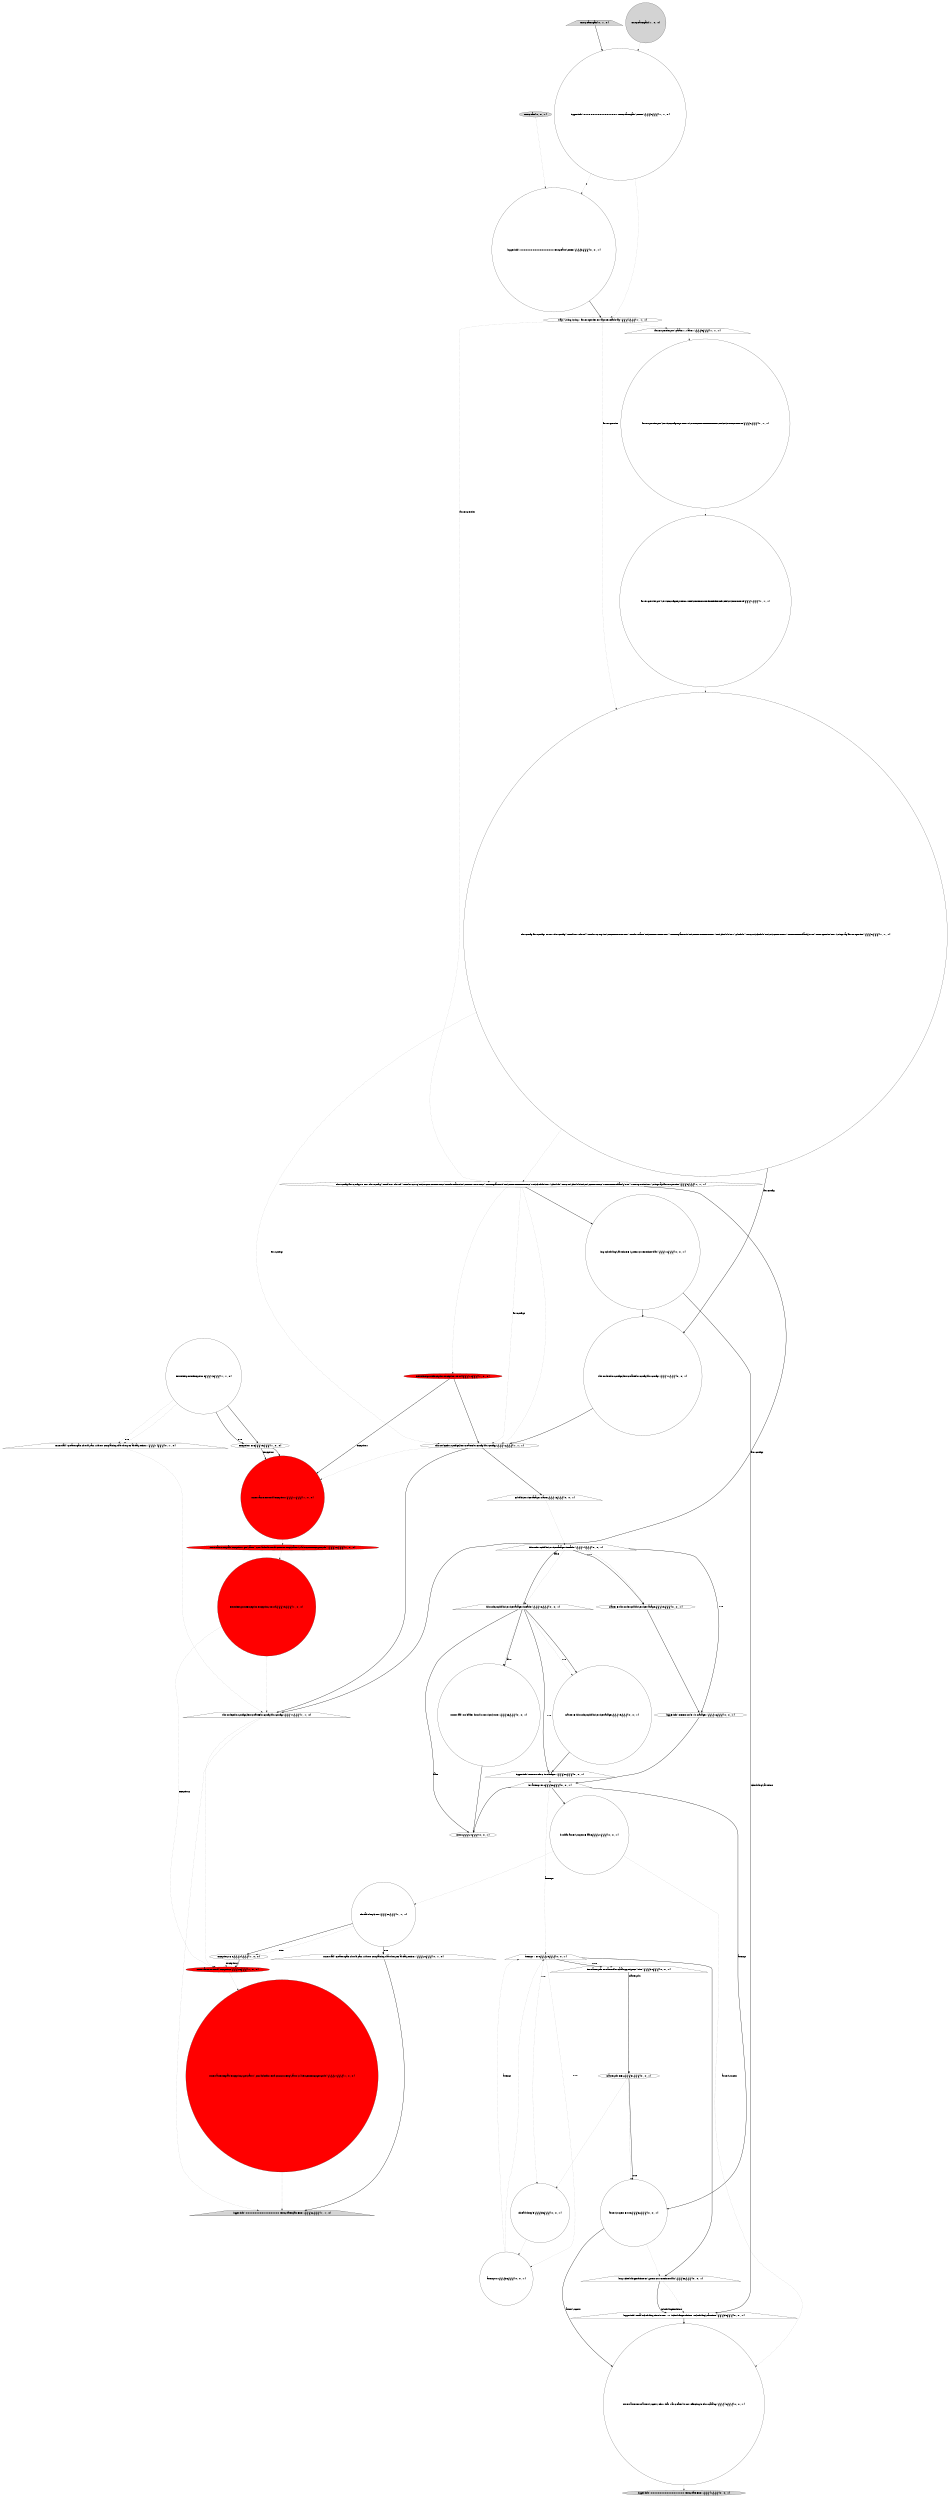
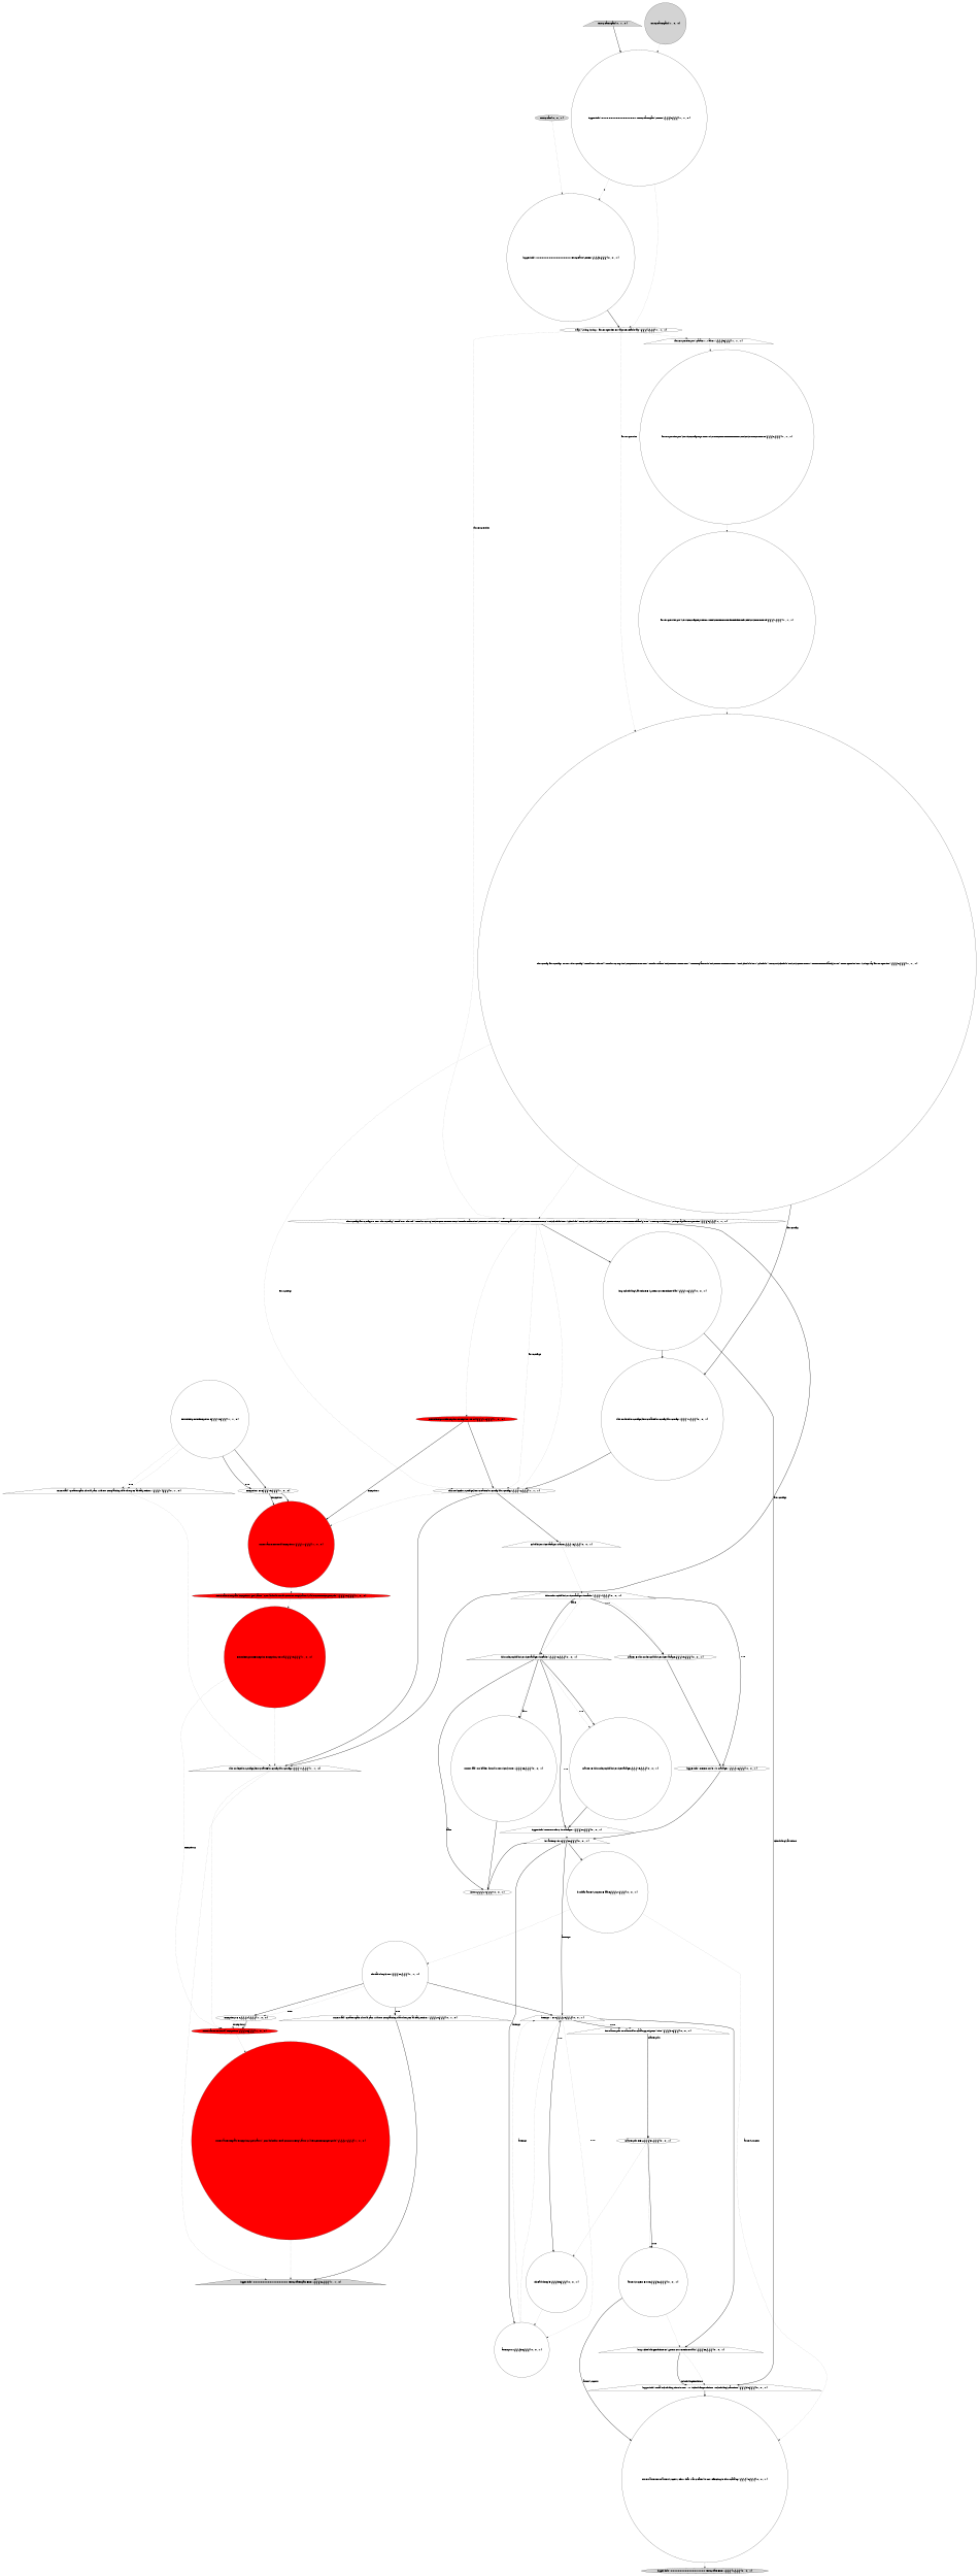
  digraph {
    node [fillcolor=white shape=circle style=filled]
    edge [style=dotted]
    n1 [label="int attempt = 0@@@26@@@['0', '0', '1']" shape=trapezium]
    n2 [label="attempt < 800@@@29@@@['0', '0', '1']" shape=trapezium]
    n3 [label="boolean assertSuccess = false@@@27@@@['0', '0', '1']"]
    n4 [label="attempt++@@@36@@@['0', '0', '1']"]
    n5 [label="return@@@24@@@['0', '0', '1']" shape=ellipse]
    n6 [label="long schedulingEndTime = System.currentTimeMillis()@@@38@@@['0', '0', '1']" shape=trapezium]
    n7 [label="Thread.sleep(5)@@@35@@@['0', '0', '1']"]
    n8 [label="int masterJobs = master.flowCatalog.getSpecs().size()@@@30@@@['0', '0', '1']" shape=trapezium]
    n9 [label="Assert.assertTrue(assertSuccess,\"Flow that was created is not reflecting in FlowCatalog\")@@@40@@@['0', '0', '1']"]
    n10 [label="Thread.sleep(3000)@@@28@@@['1', '1', '1']"]
    n11 [label="this.node2FlowConfigClient.createFlowConfig(flowConfig2)@@@17@@@['1', '1', '0']" shape=trapezium]
    n12 [fillcolor=red label="Assert.assertNotNull(exception2)@@@26@@@['1', '0', '0']" shape=ellipse]
    n13 [fillcolor=lightgray label="logger.info(\"+++++++++++++++++++ testCreateAgain END\")@@@22@@@['1', '1', '0']" shape=trapezium]
    n14 [fillcolor=red label="Assert.assertEquals(exception2.getStatus(),com.linkedin.restli.common.HttpStatus.S_409_CONFLICT.getCode())@@@27@@@['1', '0', '0']"]
    n15 [label="logger.info(\"Total scheduling time in ms: \" + (schedulingEndTime - schedulingStartTime))@@@39@@@['0', '0', '1']" shape=trapezium]
    n16 [fillcolor=lightgray label="logger.info(\"+++++++++++++++++++ testCreate END\")@@@41@@@['0', '0', '1']" shape=ellipse]
    n17 [label="FlowConfig flowConfig2 = new FlowConfig().setId(new FlowId().setFlowGroup(TEST_GROUP_NAME_2).setFlowName(TEST_FLOW_NAME_2)).setTemplateUris(TEST_TEMPLATE_URI_2).setSchedule(new Schedule().setCronSchedule(TEST_SCHEDULE_2).setRunImmediately(true)).setProperties(new StringMap(flowProperties))@@@9@@@['1', '1', '1']" shape=ellipse]
    n18 [label="this.node2FlowConfigClient.createFlowConfig(flowConfig2)@@@12@@@['1', '1', '1']" shape=ellipse]
    n19 [label="long schedulingStartTime = System.currentTimeMillis()@@@10@@@['0', '0', '1']"]
    n20 [fillcolor=red label="RestLiResponseException exception1 = null@@@10@@@['1', '0', '0']" shape=ellipse]
    n21 [label="GobblinServiceManager master@@@13@@@['0', '0', '1']" shape=trapezium]
    n22 [fillcolor=red label="Assert.assertNotNull(exception1)@@@17@@@['1', '0', '0']"]
    n23 [label="this.node1FlowConfigClient.createFlowConfig(flowConfig1)@@@11@@@['0', '0', '1']"]
    n24 [label="masterJobs == 2@@@31@@@['0', '0', '1']" shape=ellipse]
    n25 [label="assertSuccess = true@@@32@@@['0', '0', '1']"]
    n26 [label="master = this.node1GobblinServiceManager@@@15@@@['0', '0', '1']" shape=ellipse]
    n27 [label="logger.info(\"#### node 1 is manager\")@@@16@@@['0', '0', '1']" shape=ellipse]
    n28 [label="this.node1GobblinServiceManager.isLeader()@@@14@@@['0', '0', '1']" shape=trapezium]
    n29 [label="this.node2GobblinServiceManager.isLeader()@@@18@@@['0', '0', '1']" shape=trapezium]
    n30 [label="logger.info(\"+++++++++++++++++++ testCreate START\")@@@3@@@['0', '0', '1']"]
    n31 [label="Map<String,String> flowProperties = Maps.newHashMap()@@@4@@@['1', '1', '1']" shape=ellipse]
    n32 [label="flowProperties.put(\"param1\",\"value1\")@@@5@@@['1', '1', '1']" shape=trapezium]
    n33 [label="FlowConfig flowConfig1 = new FlowConfig().setId(new FlowId().setFlowGroup(TEST_GROUP_NAME_1).setFlowName(TEST_FLOW_NAME_1)).setTemplateUris(TEST_TEMPLATE_URI_1).setSchedule(new Schedule().setCronSchedule(TEST_SCHEDULE_1).setRunImmediately(true)).setProperties(new StringMap(flowProperties))@@@8@@@['1', '1', '1']"]
    n34 [fillcolor=lightgray label="testCreateAgain['0', '1', '0']" shape=trapezium]
    n35 [label="logger.info(\"+++++++++++++++++++ testCreateAgain START\")@@@3@@@['1', '1', '0']"]
    n36 [fillcolor=lightgray label="testCreate['0', '0', '1']" shape=ellipse]
    n37 [label="flowProperties.put(ServiceConfigKeys.FLOW_SOURCE_IDENTIFIER_KEY,TEST_SOURCE_NAME)@@@6@@@['1', '1', '1']"]
    n38 [label="flowProperties.put(ServiceConfigKeys.FLOW_DESTINATION_IDENTIFIER_KEY,TEST_SINK_NAME)@@@7@@@['1', '1', '1']"]
    n39 [label="Assert.fail(\"Create Again should pass without complaining that the spec already exists.\")@@@20@@@['0', '1', '0']" shape=trapezium]
    n40 [label="Assert.fail(\"Create Again should pass without complaining that the spec already exists.\")@@@14@@@['0', '1', '0']" shape=trapezium]
    n41 [fillcolor=red label="Assert.assertEquals(exception1.getStatus(),com.linkedin.restli.common.HttpStatus.S_409_CONFLICT.getCode())@@@18@@@['1', '0', '0']" shape=ellipse]
    n42 [fillcolor=red label="RestLiResponseException exception2 = null@@@19@@@['1', '0', '0']"]
    n43 [label="logger.info(\"#### node 2 is manager\")@@@20@@@['0', '0', '1']" shape=trapezium]
    n44 [label="Assert.fail(\"No leader found in service cluster\")@@@23@@@['0', '0', '1']"]
    n45 [label="master = this.node2GobblinServiceManager@@@19@@@['0', '0', '1']"]
    n46 [fillcolor=lightgray label="testCreateAgain['1', '0', '0']"]
    n47 [label="exception2 = e@@@24@@@['1', '0', '0']" shape=ellipse]
    n48 [label="RestLiResponseException e@@@13@@@['1', '1', '0']"]
    n49 [label="exception1 = e@@@15@@@['1', '0', '0']" shape=ellipse]
-   n1 -> n2 [label=attempt]
+   n1 -> n2 [label=attempt style=bold]
    n1 -> n3 [style=bold]
-   n1 -> n25 [label=attempt style=bold]
+   n1 -> n4 [label=attempt style=bold]
    n1 -> n5 [style=bold]
    n2 -> n4 [label=true]
    n2 -> n6 [style=bold]
-   n2 -> n7 [label=true]
+   n2 -> n7 [label=true style=bold]
    n2 -> n8 [label=true]
    n2 -> n8 [style=bold]
    n3 -> n9 [label=assertSuccess]
    n3 -> n10
    n4 -> n2 [label=attempt]
    n4 -> n2
    n6 -> n15 [label=schedulingEndTime style=bold]
    n6 -> n15
    n7 -> n4
    n8 -> n24 [style=bold]
    n8 -> n24 [label=masterJobs]
    n9 -> n16
+   n10 -> n2 [style=bold]
    n10 -> n39 [label=true]
    n10 -> n39 [style=bold]
    n10 -> n47 [label=true]
    n10 -> n47 [style=bold]
    n11 -> n12
    n11 -> n13
    n12 -> n14
    n14 -> n13
    n15 -> n9 [style=bold]
    n17 -> n11 [label=flowConfig2 style=bold]
    n17 -> n18
    n17 -> n18 [label=flowConfig2]
    n17 -> n19 [style=bold]
    n17 -> n20
    n18 -> n11 [style=bold]
    n18 -> n21 [style=bold]
    n18 -> n22
    n19 -> n15 [label=schedulingStartTime style=bold]
    n19 -> n23 [style=bold]
    n20 -> n18 [style=bold]
    n20 -> n22 [label=exception1 style=bold]
    n21 -> n28
    n22 -> n41
    n23 -> n18 [style=bold]
    n24 -> n7
    n24 -> n25
    n24 -> n25 [label=true style=bold]
    n25 -> n6
    n25 -> n9 [label=assertSuccess style=bold]
    n26 -> n27 [style=bold]
    n27 -> n1 [style=bold]
    n28 -> n26 [label=true style=bold]
    n28 -> n26
    n28 -> n27 [label=true style=bold]
    n28 -> n29 [label=false style=bold]
    n28 -> n29
    n29 -> n5 [label=false style=bold]
    n29 -> n43 [label=true style=bold]
    n29 -> n44 [label=false style=bold]
    n29 -> n44
    n29 -> n45 [style=bold]
    n29 -> n45 [label=true]
    n30 -> n31 [style=bold]
    n31 -> n17 [label=flowProperties]
    n31 -> n32
    n31 -> n33 [label=flowProperties]
    n32 -> n37
    n33 -> n17
    n33 -> n18 [label=flowConfig1]
    n33 -> n23 [label=flowConfig1 style=bold]
    n34 -> n35 [style=bold]
    n35 -> n30 [label=0]
    n35 -> n31
    n36 -> n30
    n37 -> n38
    n38 -> n33
    n39 -> n13 [style=bold]
    n40 -> n11
    n41 -> n42
    n42 -> n11
    n42 -> n12 [label=exception2]
    n43 -> n1
    n44 -> n5 [style=bold]
    n45 -> n43 [style=bold]
    n46 -> n35
    n47 -> n12 [label=exception2]
    n47 -> n12 [style=bold]
    n48 -> n40 [label=true]
    n48 -> n40
    n48 -> n49 [label=true style=bold]
    n48 -> n49 [style=bold]
    n49 -> n22 [style=bold]
    n49 -> n22 [label=exception1 style=bold]
  }
